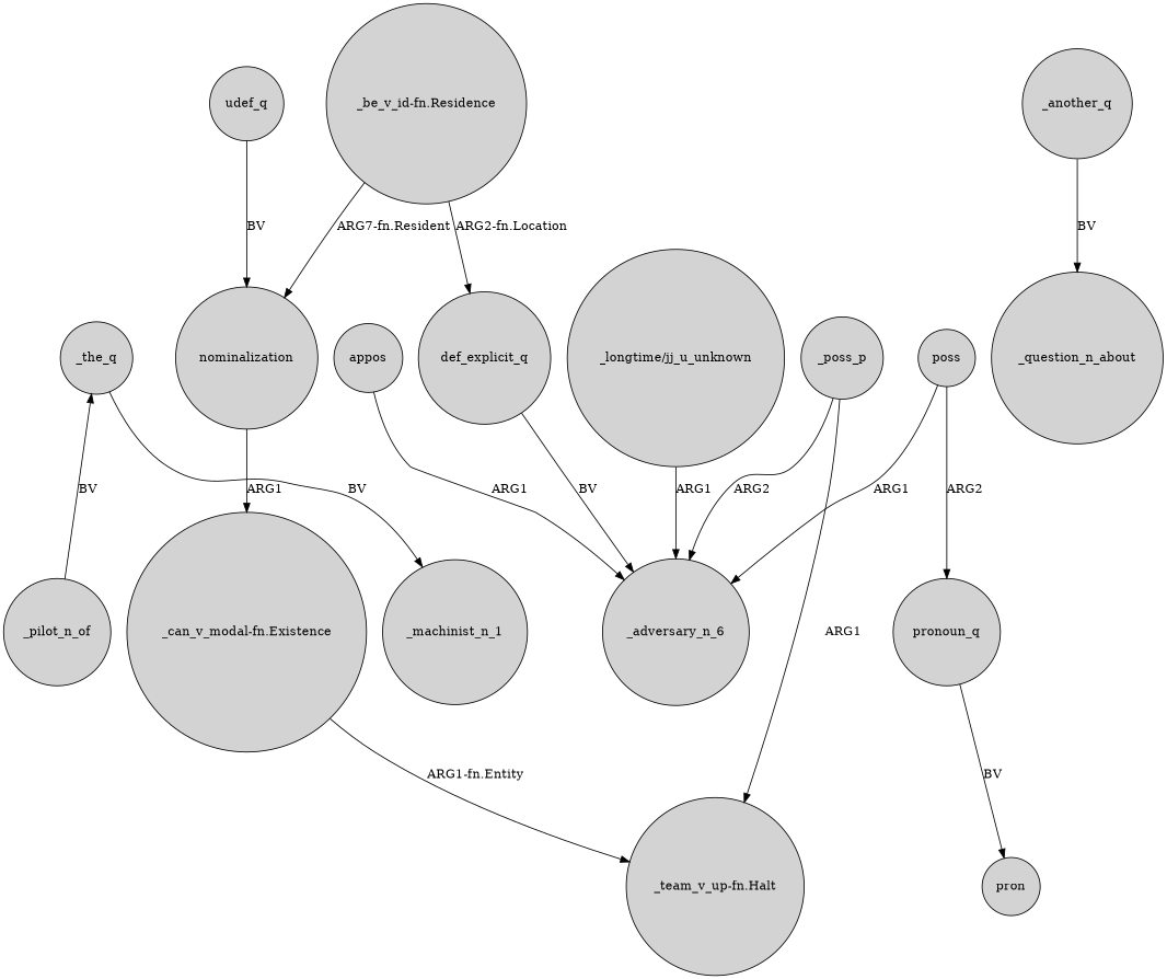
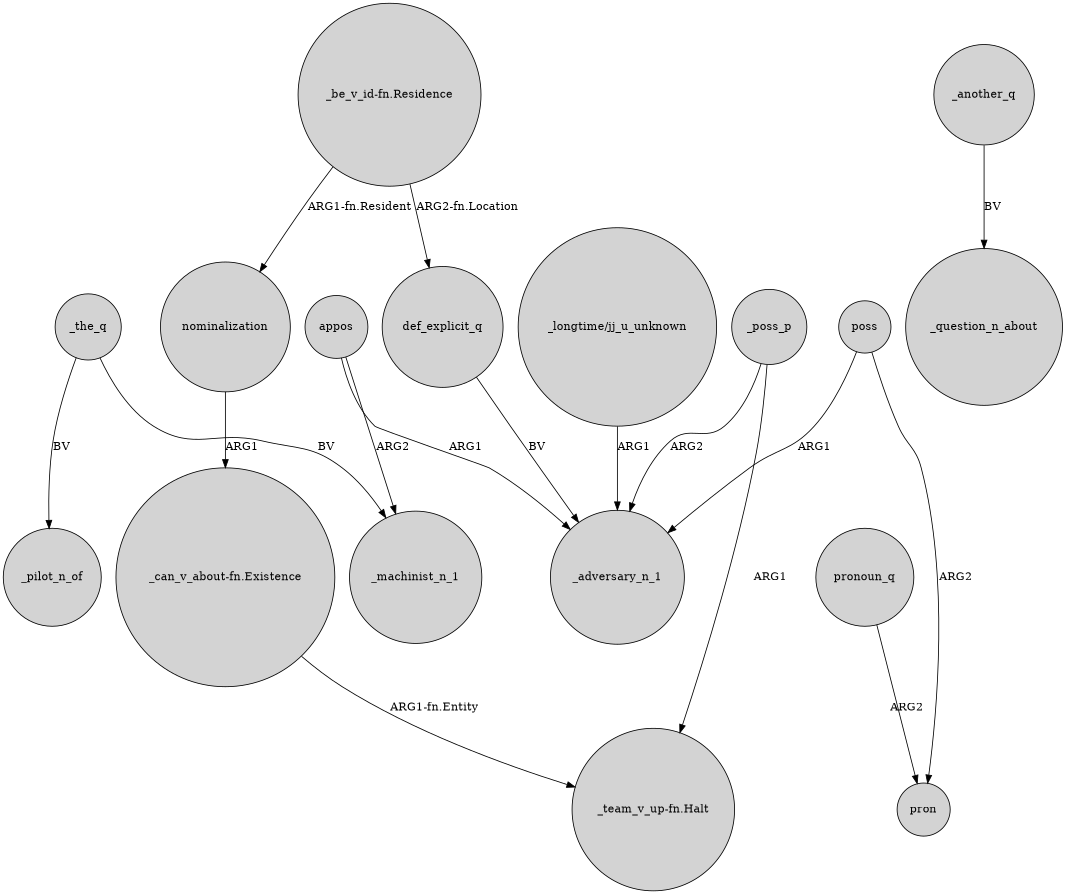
  digraph {
    node [shape=circle style=filled]
-   "_can_v_modal-fn.Existence"
+   "_can_v_modal-fn.Existence" [label="_can_v_about-fn.Existence"]
    "_team_v_up-fn.Halt"
    appos
    _machinist_n_1
-   _adversary_n_1 [label=_adversary_n_6]
+   _adversary_n_1
    n6 [label=_poss_p]
    "_longtime/jj_u_unknown"
    "_be_v_id-fn.Residence"
    nominalization
    def_explicit_q
    _the_q
    _pilot_n_of
    _another_q
    _question_n_about
    pronoun_q
    pron
    poss
-   udef_q
    "_can_v_modal-fn.Existence" -> "_team_v_up-fn.Halt" [label="ARG1-fn.Entity"]
+   appos -> _machinist_n_1 [label=ARG2]
    appos -> _adversary_n_1 [label=ARG1]
    n6 -> "_team_v_up-fn.Halt" [label=ARG1]
    n6 -> _adversary_n_1 [label=ARG2]
    "_longtime/jj_u_unknown" -> _adversary_n_1 [label=ARG1]
-   "_be_v_id-fn.Residence" -> nominalization [label="ARG7-fn.Resident"]
+   "_be_v_id-fn.Residence" -> nominalization [label="ARG1-fn.Resident"]
    "_be_v_id-fn.Residence" -> def_explicit_q [label="ARG2-fn.Location"]
    nominalization -> "_can_v_modal-fn.Existence" [label=ARG1]
    def_explicit_q -> _adversary_n_1 [label=BV]
    _the_q -> _machinist_n_1 [label=BV]
-   _pilot_n_of -> _the_q [label=BV]
+   _the_q -> _pilot_n_of [label=BV]
    _another_q -> _question_n_about [label=BV]
-   pronoun_q -> pron [label=BV]
+   pronoun_q -> pron [label=ARG2]
    poss -> _adversary_n_1 [label=ARG1]
-   poss -> pronoun_q [label=ARG2]
-   udef_q -> nominalization [label=BV]
+   poss -> pron [label=ARG2]
  }
